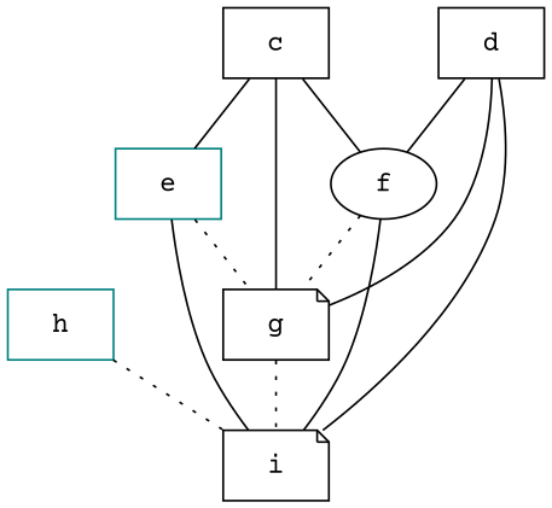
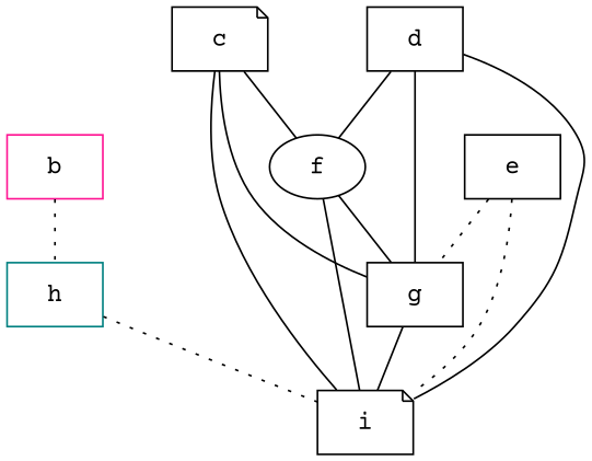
  graph {
    fontname="Courier Prime"
    node [color=black fontname="Courier Prime" shape=box]
    edge [fontname="Courier Prime"]
    h [color=teal]
    i [shape=note]
-   c
+   b [color=deeppink]
+   c [shape=note]
    f [shape=ellipse]
-   g [shape=note]
+   g
    d
-   e [color=teal]
+   e
    h -- i [style=dotted]
-   c -- e
+   b -- h [style=dotted]
+   c -- i
    c -- f
    c -- g
    f -- i
-   f -- g [style=dotted]
-   g -- i [style=dotted]
+   f -- g
+   g -- i
    d -- i
    d -- f
    d -- g [style=solid]
-   e -- i
+   e -- i [style=dotted]
    e -- g [style=dotted]
  }
